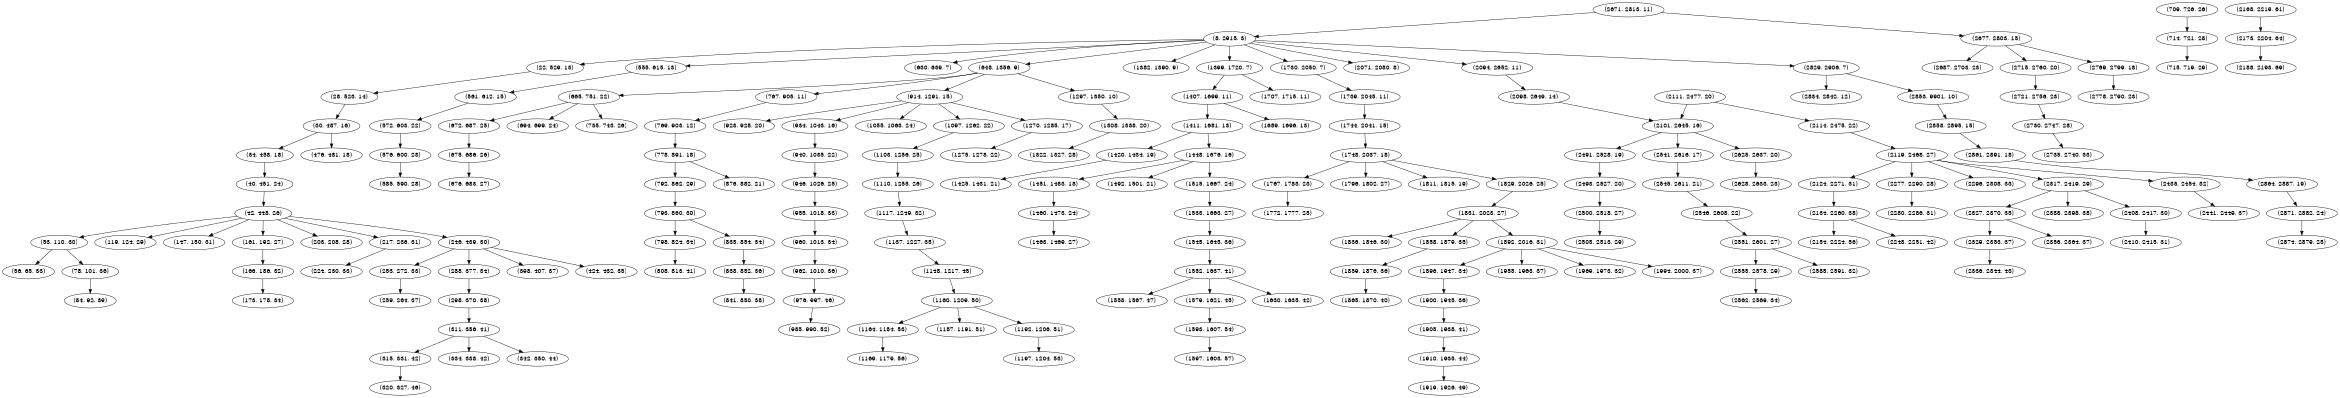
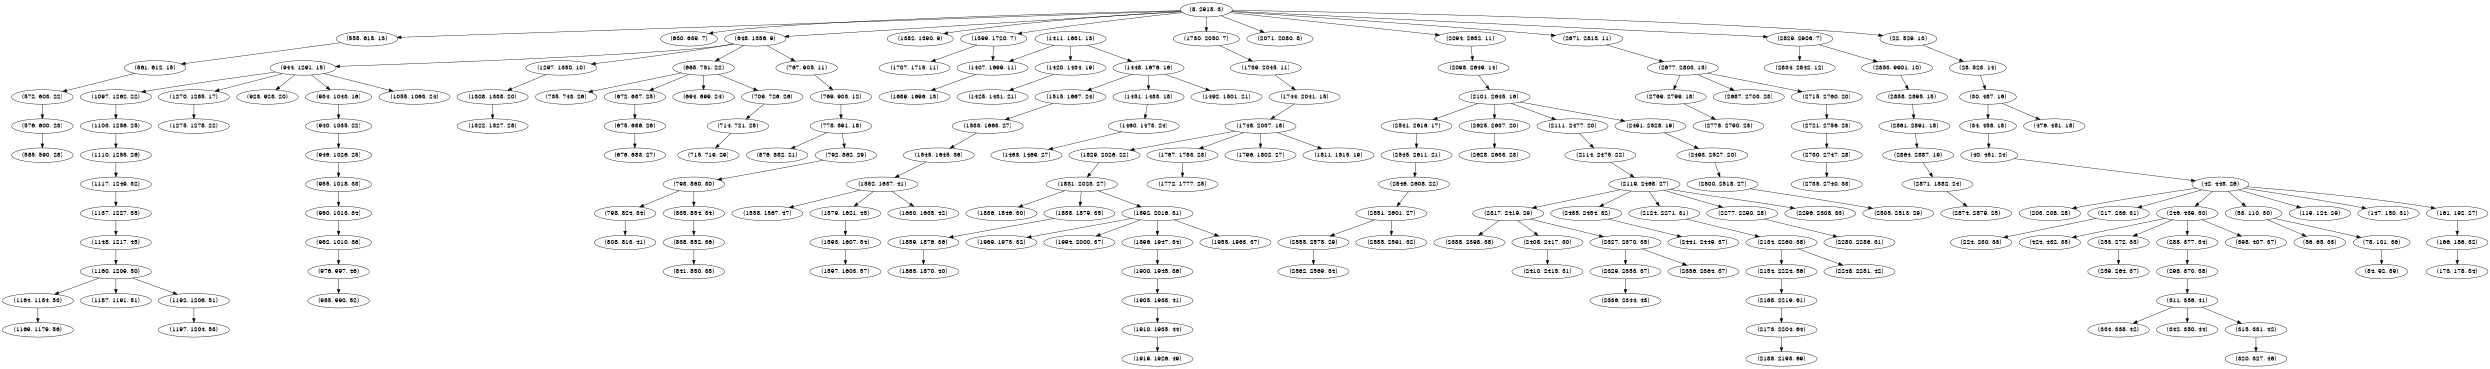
  digraph {
    "(8, 2915, 3)"
    "(22, 529, 13)"
    "(555, 615, 13)"
    "(630, 639, 7)"
    "(648, 1356, 9)"
    "(1382, 1390, 9)"
    "(1399, 1720, 7)"
    "(1730, 2050, 7)"
    "(2071, 2080, 8)"
    "(2094, 2652, 11)"
    "(2671, 2813, 11)"
    "(2829, 2906, 7)"
    "(28, 523, 14)"
    "(561, 612, 15)"
    "(665, 751, 22)"
    "(767, 905, 11)"
-   "(914, 1291, 15)"
+   "(914, 1291, 15)" [label="(944, 1291, 15)"]
    "(1297, 1350, 10)"
    "(1407, 1699, 11)"
    "(1707, 1715, 11)"
    "(1739, 2045, 11)"
    "(2098, 2649, 14)"
    "(2677, 2803, 15)"
    "(2834, 2842, 12)"
    n25 [label="(2853, 9901, 10)"]
    "(30, 487, 16)"
    "(34, 458, 18)"
    "(476, 481, 18)"
    "(40, 451, 24)"
    "(42, 448, 26)"
    "(53, 110, 30)"
    "(119, 124, 29)"
    "(147, 150, 31)"
    "(161, 192, 27)"
    "(203, 208, 28)"
    "(217, 236, 31)"
    "(246, 439, 30)"
    "(56, 65, 33)"
    "(78, 101, 36)"
    "(166, 186, 32)"
    "(224, 230, 33)"
    "(253, 272, 33)"
    "(288, 377, 34)"
    "(398, 407, 37)"
    "(424, 432, 35)"
    "(84, 92, 39)"
    "(173, 178, 34)"
    "(259, 264, 37)"
    "(298, 370, 38)"
    "(311, 356, 41)"
    "(315, 331, 42)"
    "(334, 338, 42)"
    "(342, 350, 44)"
    "(320, 327, 46)"
    "(572, 603, 22)"
    "(576, 600, 23)"
    "(585, 590, 28)"
    "(672, 687, 25)"
    "(694, 699, 24)"
    "(709, 726, 26)"
    "(735, 743, 26)"
    "(769, 903, 12)"
    "(923, 928, 20)"
    "(934, 1043, 16)"
    "(1055, 1063, 24)"
    "(1097, 1262, 22)"
    "(1270, 1285, 17)"
    "(1308, 1338, 20)"
    "(675, 686, 26)"
    "(714, 721, 28)"
    "(676, 683, 27)"
    "(715, 719, 29)"
    "(778, 891, 18)"
    "(792, 862, 29)"
    "(876, 882, 21)"
    "(793, 860, 30)"
    "(798, 824, 34)"
    "(835, 854, 34)"
    "(808, 813, 41)"
    "(838, 852, 36)"
    "(841, 850, 38)"
    "(940, 1035, 22)"
    "(1103, 1256, 25)"
    "(1275, 1278, 22)"
    "(946, 1026, 25)"
    "(955, 1018, 33)"
    "(960, 1013, 34)"
    "(962, 1010, 36)"
    "(976, 997, 46)"
    "(985, 990, 52)"
    "(1110, 1255, 26)"
    "(1117, 1249, 32)"
    "(1137, 1227, 35)"
    "(1148, 1217, 45)"
    "(1160, 1209, 50)"
    "(1164, 1184, 53)"
    "(1187, 1191, 51)"
    n98 [label="(1192, 1206, 51)"]
    "(1169, 1179, 56)"
    "(1197, 1204, 53)"
    "(1322, 1327, 28)"
    "(1411, 1681, 13)"
    "(1689, 1696, 13)"
    "(1420, 1434, 19)"
    "(1448, 1676, 16)"
    "(1425, 1431, 21)"
    "(1451, 1483, 18)"
    "(1492, 1501, 21)"
    "(1515, 1667, 24)"
    "(1460, 1473, 24)"
    "(1533, 1663, 27)"
    "(1463, 1469, 27)"
    "(1545, 1645, 36)"
    "(1552, 1637, 41)"
    "(1558, 1567, 47)"
    "(1579, 1621, 45)"
    "(1630, 1635, 42)"
    "(1593, 1607, 54)"
    "(1597, 1603, 57)"
    "(1744, 2041, 15)"
    "(1748, 2037, 18)"
    "(1767, 1783, 23)"
    "(1796, 1802, 27)"
    "(1811, 1815, 19)"
-   "(1829, 2026, 25)"
+   "(1829, 2026, 25)" [label="(1829, 2026, 22)"]
    "(1772, 1777, 25)"
    "(1831, 2023, 27)"
    "(1836, 1846, 30)"
    "(1858, 1879, 35)"
    "(1892, 2016, 31)"
    "(1859, 1876, 36)"
    "(1896, 1947, 34)"
    "(1955, 1963, 37)"
    "(1969, 1973, 32)"
    "(1994, 2000, 37)"
    "(1865, 1870, 40)"
    "(1900, 1945, 36)"
    "(1905, 1938, 41)"
    "(1910, 1935, 44)"
    "(1919, 1926, 49)"
    "(2101, 2645, 16)"
    "(2111, 2477, 20)"
    "(2491, 2528, 19)"
    "(2541, 2616, 17)"
    "(2625, 2637, 20)"
    "(2114, 2475, 22)"
    "(2493, 2527, 20)"
    "(2545, 2611, 21)"
    "(2628, 2633, 23)"
    "(2119, 2468, 27)"
    "(2124, 2271, 31)"
    "(2277, 2290, 28)"
    "(2296, 2308, 33)"
    "(2317, 2419, 29)"
    "(2435, 2454, 32)"
    "(2134, 2260, 38)"
    "(2280, 2286, 31)"
    "(2327, 2370, 35)"
    "(2388, 2398, 38)"
    "(2408, 2417, 30)"
    "(2441, 2449, 37)"
    "(2154, 2224, 56)"
    "(2248, 2251, 42)"
    "(2168, 2219, 61)"
    "(2173, 2204, 64)"
    "(2188, 2193, 69)"
    "(2329, 2353, 37)"
    "(2356, 2364, 37)"
    "(2410, 2415, 31)"
    "(2336, 2344, 43)"
    "(2500, 2518, 27)"
    "(2505, 2513, 29)"
    "(2546, 2608, 22)"
    "(2551, 2601, 27)"
    "(2555, 2578, 29)"
    "(2585, 2591, 32)"
    "(2562, 2569, 34)"
    "(2687, 2703, 23)"
    "(2715, 2760, 20)"
    "(2769, 2799, 18)"
    "(2721, 2756, 23)"
    "(2778, 2790, 23)"
    "(2730, 2747, 28)"
    "(2735, 2740, 33)"
    "(2858, 2895, 15)"
    "(2861, 2891, 18)"
    "(2864, 2887, 19)"
-   "(2871, 2882, 24)"
+   "(2871, 2882, 24)" [label="(2871, 1882, 24)"]
    "(2874, 2879, 25)"
    "(8, 2915, 3)" -> "(22, 529, 13)"
    "(8, 2915, 3)" -> "(555, 615, 13)"
    "(8, 2915, 3)" -> "(630, 639, 7)"
    "(8, 2915, 3)" -> "(648, 1356, 9)"
    "(8, 2915, 3)" -> "(1382, 1390, 9)"
    "(8, 2915, 3)" -> "(1399, 1720, 7)"
    "(8, 2915, 3)" -> "(1730, 2050, 7)"
    "(8, 2915, 3)" -> "(2071, 2080, 8)"
    "(8, 2915, 3)" -> "(2094, 2652, 11)"
-   "(2671, 2813, 11)" -> "(8, 2915, 3)"
+   "(8, 2915, 3)" -> "(2671, 2813, 11)"
    "(8, 2915, 3)" -> "(2829, 2906, 7)"
    "(22, 529, 13)" -> "(28, 523, 14)"
    "(555, 615, 13)" -> "(561, 612, 15)"
    "(648, 1356, 9)" -> "(665, 751, 22)"
    "(648, 1356, 9)" -> "(767, 905, 11)"
    "(648, 1356, 9)" -> "(914, 1291, 15)"
    "(648, 1356, 9)" -> "(1297, 1350, 10)"
    "(1399, 1720, 7)" -> "(1407, 1699, 11)"
    "(1399, 1720, 7)" -> "(1707, 1715, 11)"
    "(1730, 2050, 7)" -> "(1739, 2045, 11)"
    "(2094, 2652, 11)" -> "(2098, 2649, 14)"
    "(2671, 2813, 11)" -> "(2677, 2803, 15)"
    "(2829, 2906, 7)" -> "(2834, 2842, 12)"
    "(2829, 2906, 7)" -> n25
    "(28, 523, 14)" -> "(30, 487, 16)"
    "(561, 612, 15)" -> "(572, 603, 22)"
    "(665, 751, 22)" -> "(672, 687, 25)"
    "(665, 751, 22)" -> "(694, 699, 24)"
+   "(665, 751, 22)" -> "(709, 726, 26)"
    "(665, 751, 22)" -> "(735, 743, 26)"
    "(767, 905, 11)" -> "(769, 903, 12)"
    "(914, 1291, 15)" -> "(923, 928, 20)"
    "(914, 1291, 15)" -> "(934, 1043, 16)"
    "(914, 1291, 15)" -> "(1055, 1063, 24)"
    "(914, 1291, 15)" -> "(1097, 1262, 22)"
    "(914, 1291, 15)" -> "(1270, 1285, 17)"
    "(1297, 1350, 10)" -> "(1308, 1338, 20)"
-   "(1407, 1699, 11)" -> "(1411, 1681, 13)"
+   "(1411, 1681, 13)" -> "(1407, 1699, 11)"
    "(1407, 1699, 11)" -> "(1689, 1696, 13)"
    "(1739, 2045, 11)" -> "(1744, 2041, 15)"
    "(2098, 2649, 14)" -> "(2101, 2645, 16)"
    "(2677, 2803, 15)" -> "(2687, 2703, 23)"
    "(2677, 2803, 15)" -> "(2715, 2760, 20)"
    "(2677, 2803, 15)" -> "(2769, 2799, 18)"
    n25 -> "(2858, 2895, 15)"
    "(30, 487, 16)" -> "(34, 458, 18)"
    "(30, 487, 16)" -> "(476, 481, 18)"
    "(34, 458, 18)" -> "(40, 451, 24)"
    "(40, 451, 24)" -> "(42, 448, 26)"
    "(42, 448, 26)" -> "(53, 110, 30)"
    "(42, 448, 26)" -> "(119, 124, 29)"
    "(42, 448, 26)" -> "(147, 150, 31)"
    "(42, 448, 26)" -> "(161, 192, 27)"
    "(42, 448, 26)" -> "(203, 208, 28)"
    "(42, 448, 26)" -> "(217, 236, 31)"
    "(42, 448, 26)" -> "(246, 439, 30)"
    "(53, 110, 30)" -> "(56, 65, 33)"
    "(53, 110, 30)" -> "(78, 101, 36)"
    "(161, 192, 27)" -> "(166, 186, 32)"
    "(217, 236, 31)" -> "(224, 230, 33)"
    "(246, 439, 30)" -> "(253, 272, 33)"
    "(246, 439, 30)" -> "(288, 377, 34)"
    "(246, 439, 30)" -> "(398, 407, 37)"
    "(246, 439, 30)" -> "(424, 432, 35)"
    "(78, 101, 36)" -> "(84, 92, 39)"
    "(166, 186, 32)" -> "(173, 178, 34)"
    "(253, 272, 33)" -> "(259, 264, 37)"
    "(288, 377, 34)" -> "(298, 370, 38)"
    "(298, 370, 38)" -> "(311, 356, 41)"
    "(311, 356, 41)" -> "(315, 331, 42)"
    "(311, 356, 41)" -> "(334, 338, 42)"
    "(311, 356, 41)" -> "(342, 350, 44)"
    "(315, 331, 42)" -> "(320, 327, 46)"
    "(572, 603, 22)" -> "(576, 600, 23)"
    "(576, 600, 23)" -> "(585, 590, 28)"
    "(672, 687, 25)" -> "(675, 686, 26)"
    "(709, 726, 26)" -> "(714, 721, 28)"
    "(769, 903, 12)" -> "(778, 891, 18)"
    "(934, 1043, 16)" -> "(940, 1035, 22)"
    "(1097, 1262, 22)" -> "(1103, 1256, 25)"
    "(1270, 1285, 17)" -> "(1275, 1278, 22)"
    "(1308, 1338, 20)" -> "(1322, 1327, 28)"
    "(675, 686, 26)" -> "(676, 683, 27)"
    "(714, 721, 28)" -> "(715, 719, 29)"
    "(778, 891, 18)" -> "(792, 862, 29)"
    "(778, 891, 18)" -> "(876, 882, 21)"
    "(792, 862, 29)" -> "(793, 860, 30)"
    "(793, 860, 30)" -> "(798, 824, 34)"
    "(793, 860, 30)" -> "(835, 854, 34)"
    "(798, 824, 34)" -> "(808, 813, 41)"
    "(835, 854, 34)" -> "(838, 852, 36)"
    "(838, 852, 36)" -> "(841, 850, 38)"
    "(940, 1035, 22)" -> "(946, 1026, 25)"
    "(1103, 1256, 25)" -> "(1110, 1255, 26)"
    "(946, 1026, 25)" -> "(955, 1018, 33)"
    "(955, 1018, 33)" -> "(960, 1013, 34)"
    "(960, 1013, 34)" -> "(962, 1010, 36)"
    "(962, 1010, 36)" -> "(976, 997, 46)"
    "(976, 997, 46)" -> "(985, 990, 52)"
    "(1110, 1255, 26)" -> "(1117, 1249, 32)"
    "(1117, 1249, 32)" -> "(1137, 1227, 35)"
    "(1137, 1227, 35)" -> "(1148, 1217, 45)"
    "(1148, 1217, 45)" -> "(1160, 1209, 50)"
    "(1160, 1209, 50)" -> "(1164, 1184, 53)"
    "(1160, 1209, 50)" -> "(1187, 1191, 51)"
    "(1160, 1209, 50)" -> n98
    "(1164, 1184, 53)" -> "(1169, 1179, 56)"
    n98 -> "(1197, 1204, 53)"
    "(1411, 1681, 13)" -> "(1420, 1434, 19)"
    "(1411, 1681, 13)" -> "(1448, 1676, 16)"
    "(1420, 1434, 19)" -> "(1425, 1431, 21)"
    "(1448, 1676, 16)" -> "(1451, 1483, 18)"
    "(1448, 1676, 16)" -> "(1492, 1501, 21)"
    "(1448, 1676, 16)" -> "(1515, 1667, 24)"
    "(1451, 1483, 18)" -> "(1460, 1473, 24)"
    "(1515, 1667, 24)" -> "(1533, 1663, 27)"
    "(1460, 1473, 24)" -> "(1463, 1469, 27)"
    "(1533, 1663, 27)" -> "(1545, 1645, 36)"
    "(1545, 1645, 36)" -> "(1552, 1637, 41)"
    "(1552, 1637, 41)" -> "(1558, 1567, 47)"
    "(1552, 1637, 41)" -> "(1579, 1621, 45)"
    "(1552, 1637, 41)" -> "(1630, 1635, 42)"
    "(1579, 1621, 45)" -> "(1593, 1607, 54)"
    "(1593, 1607, 54)" -> "(1597, 1603, 57)"
    "(1744, 2041, 15)" -> "(1748, 2037, 18)"
    "(1748, 2037, 18)" -> "(1767, 1783, 23)"
    "(1748, 2037, 18)" -> "(1796, 1802, 27)"
    "(1748, 2037, 18)" -> "(1811, 1815, 19)"
    "(1748, 2037, 18)" -> "(1829, 2026, 25)"
    "(1767, 1783, 23)" -> "(1772, 1777, 25)"
    "(1829, 2026, 25)" -> "(1831, 2023, 27)"
    "(1831, 2023, 27)" -> "(1836, 1846, 30)"
    "(1831, 2023, 27)" -> "(1858, 1879, 35)"
    "(1831, 2023, 27)" -> "(1892, 2016, 31)"
    "(1858, 1879, 35)" -> "(1859, 1876, 36)"
    "(1892, 2016, 31)" -> "(1896, 1947, 34)"
    "(1892, 2016, 31)" -> "(1955, 1963, 37)"
    "(1892, 2016, 31)" -> "(1969, 1973, 32)"
    "(1892, 2016, 31)" -> "(1994, 2000, 37)"
    "(1859, 1876, 36)" -> "(1865, 1870, 40)"
    "(1896, 1947, 34)" -> "(1900, 1945, 36)"
    "(1900, 1945, 36)" -> "(1905, 1938, 41)"
    "(1905, 1938, 41)" -> "(1910, 1935, 44)"
    "(1910, 1935, 44)" -> "(1919, 1926, 49)"
-   "(2111, 2477, 20)" -> "(2101, 2645, 16)"
+   "(2101, 2645, 16)" -> "(2111, 2477, 20)"
    "(2101, 2645, 16)" -> "(2491, 2528, 19)"
    "(2101, 2645, 16)" -> "(2541, 2616, 17)"
    "(2101, 2645, 16)" -> "(2625, 2637, 20)"
    "(2111, 2477, 20)" -> "(2114, 2475, 22)"
    "(2491, 2528, 19)" -> "(2493, 2527, 20)"
    "(2541, 2616, 17)" -> "(2545, 2611, 21)"
    "(2625, 2637, 20)" -> "(2628, 2633, 23)"
    "(2114, 2475, 22)" -> "(2119, 2468, 27)"
    "(2493, 2527, 20)" -> "(2500, 2518, 27)"
    "(2545, 2611, 21)" -> "(2546, 2608, 22)"
    "(2119, 2468, 27)" -> "(2124, 2271, 31)"
    "(2119, 2468, 27)" -> "(2277, 2290, 28)"
    "(2119, 2468, 27)" -> "(2296, 2308, 33)"
    "(2119, 2468, 27)" -> "(2317, 2419, 29)"
    "(2119, 2468, 27)" -> "(2435, 2454, 32)"
    "(2124, 2271, 31)" -> "(2134, 2260, 38)"
    "(2277, 2290, 28)" -> "(2280, 2286, 31)"
    "(2317, 2419, 29)" -> "(2327, 2370, 35)"
    "(2317, 2419, 29)" -> "(2388, 2398, 38)"
    "(2317, 2419, 29)" -> "(2408, 2417, 30)"
    "(2435, 2454, 32)" -> "(2441, 2449, 37)"
    "(2134, 2260, 38)" -> "(2154, 2224, 56)"
    "(2134, 2260, 38)" -> "(2248, 2251, 42)"
    "(2327, 2370, 35)" -> "(2329, 2353, 37)"
    "(2327, 2370, 35)" -> "(2356, 2364, 37)"
    "(2408, 2417, 30)" -> "(2410, 2415, 31)"
+   "(2154, 2224, 56)" -> "(2168, 2219, 61)"
    "(2168, 2219, 61)" -> "(2173, 2204, 64)"
    "(2173, 2204, 64)" -> "(2188, 2193, 69)"
    "(2329, 2353, 37)" -> "(2336, 2344, 43)"
    "(2500, 2518, 27)" -> "(2505, 2513, 29)"
    "(2546, 2608, 22)" -> "(2551, 2601, 27)"
    "(2551, 2601, 27)" -> "(2555, 2578, 29)"
    "(2551, 2601, 27)" -> "(2585, 2591, 32)"
    "(2555, 2578, 29)" -> "(2562, 2569, 34)"
    "(2715, 2760, 20)" -> "(2721, 2756, 23)"
    "(2769, 2799, 18)" -> "(2778, 2790, 23)"
    "(2721, 2756, 23)" -> "(2730, 2747, 28)"
    "(2730, 2747, 28)" -> "(2735, 2740, 33)"
    "(2858, 2895, 15)" -> "(2861, 2891, 18)"
    "(2861, 2891, 18)" -> "(2864, 2887, 19)"
    "(2864, 2887, 19)" -> "(2871, 2882, 24)"
    "(2871, 2882, 24)" -> "(2874, 2879, 25)"
  }
